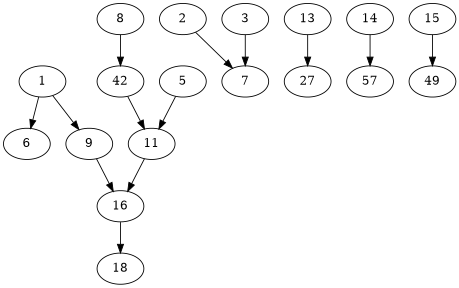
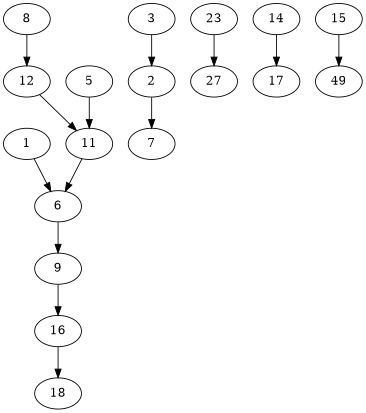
  digraph {
    node [Weight=17]
    edge [Weight=16]
    1
    6
    9 [Weight=21]
    2 [Weight=14]
    7 [Weight=18]
    3 [Weight=12]
    8 [Weight=22]
-   12 [Weight=13 label=42]
+   12 [Weight=13]
    5 [Weight=37]
    11 [Weight=11]
    16
    18 [Weight=29]
-   13 [Weight=30]
+   13 [Weight=30 label=23]
    n14 [Weight=36 label=27]
    14 [Weight=39]
-   17 [Weight=14 label=57]
+   17 [Weight=14]
    15 [Weight=30]
    n18 [Weight=19 label=49]
    1 -> 6 [Weight=17]
-   1 -> 9
+   6 -> 9
    9 -> 16 [Weight=3]
    2 -> 7 [Weight=6]
-   3 -> 7
+   3 -> 2
    8 -> 12 [Weight=11]
    12 -> 11 [Weight=8]
    5 -> 11 [Weight=8]
-   11 -> 16 [Weight=1]
+   11 -> 6 [Weight=1]
    16 -> 18 [Weight=11]
    13 -> n14 [Weight=7]
    14 -> 17 [Weight=3]
    15 -> n18 [Weight=6]
  }
